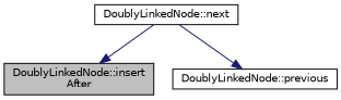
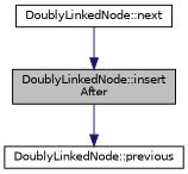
  digraph {
    rankdir=TB
    node [color=black fillcolor=white fontname=Helvetica fontsize=10 shape=record style=filled]
    edge [color=midnightblue fontname=Helvetica fontsize=10 labelfontname=Helvetica labelfontsize=10 style=solid]
    n1 [fillcolor=grey75 fontcolor=black height=0.2 label="DoublyLinkedNode::insert\lAfter" width=0.4]
    n2 [height=0.2 label="DoublyLinkedNode::previous" width=0.4]
    n3 [height=0.2 label="DoublyLinkedNode::next" width=0.4]
-   n3 -> n2
+   n1 -> n2
    n3 -> n1
  }
